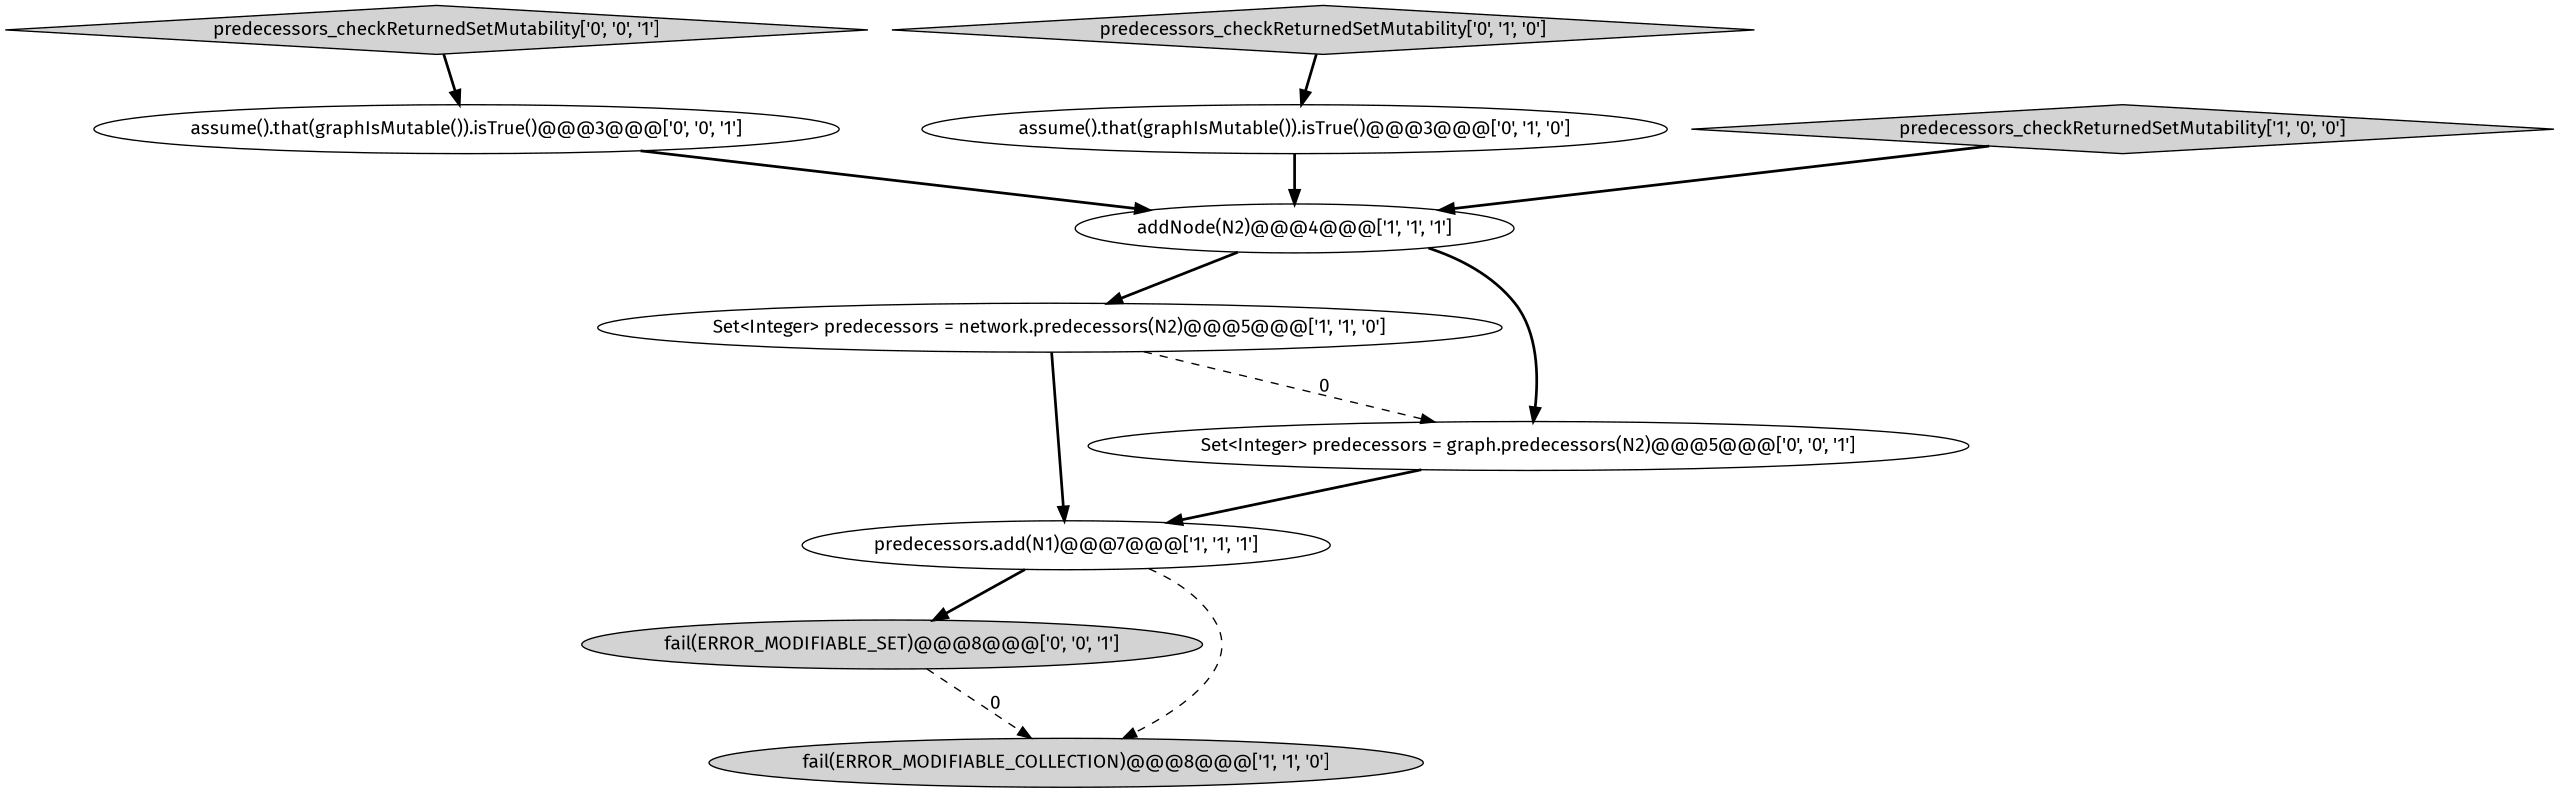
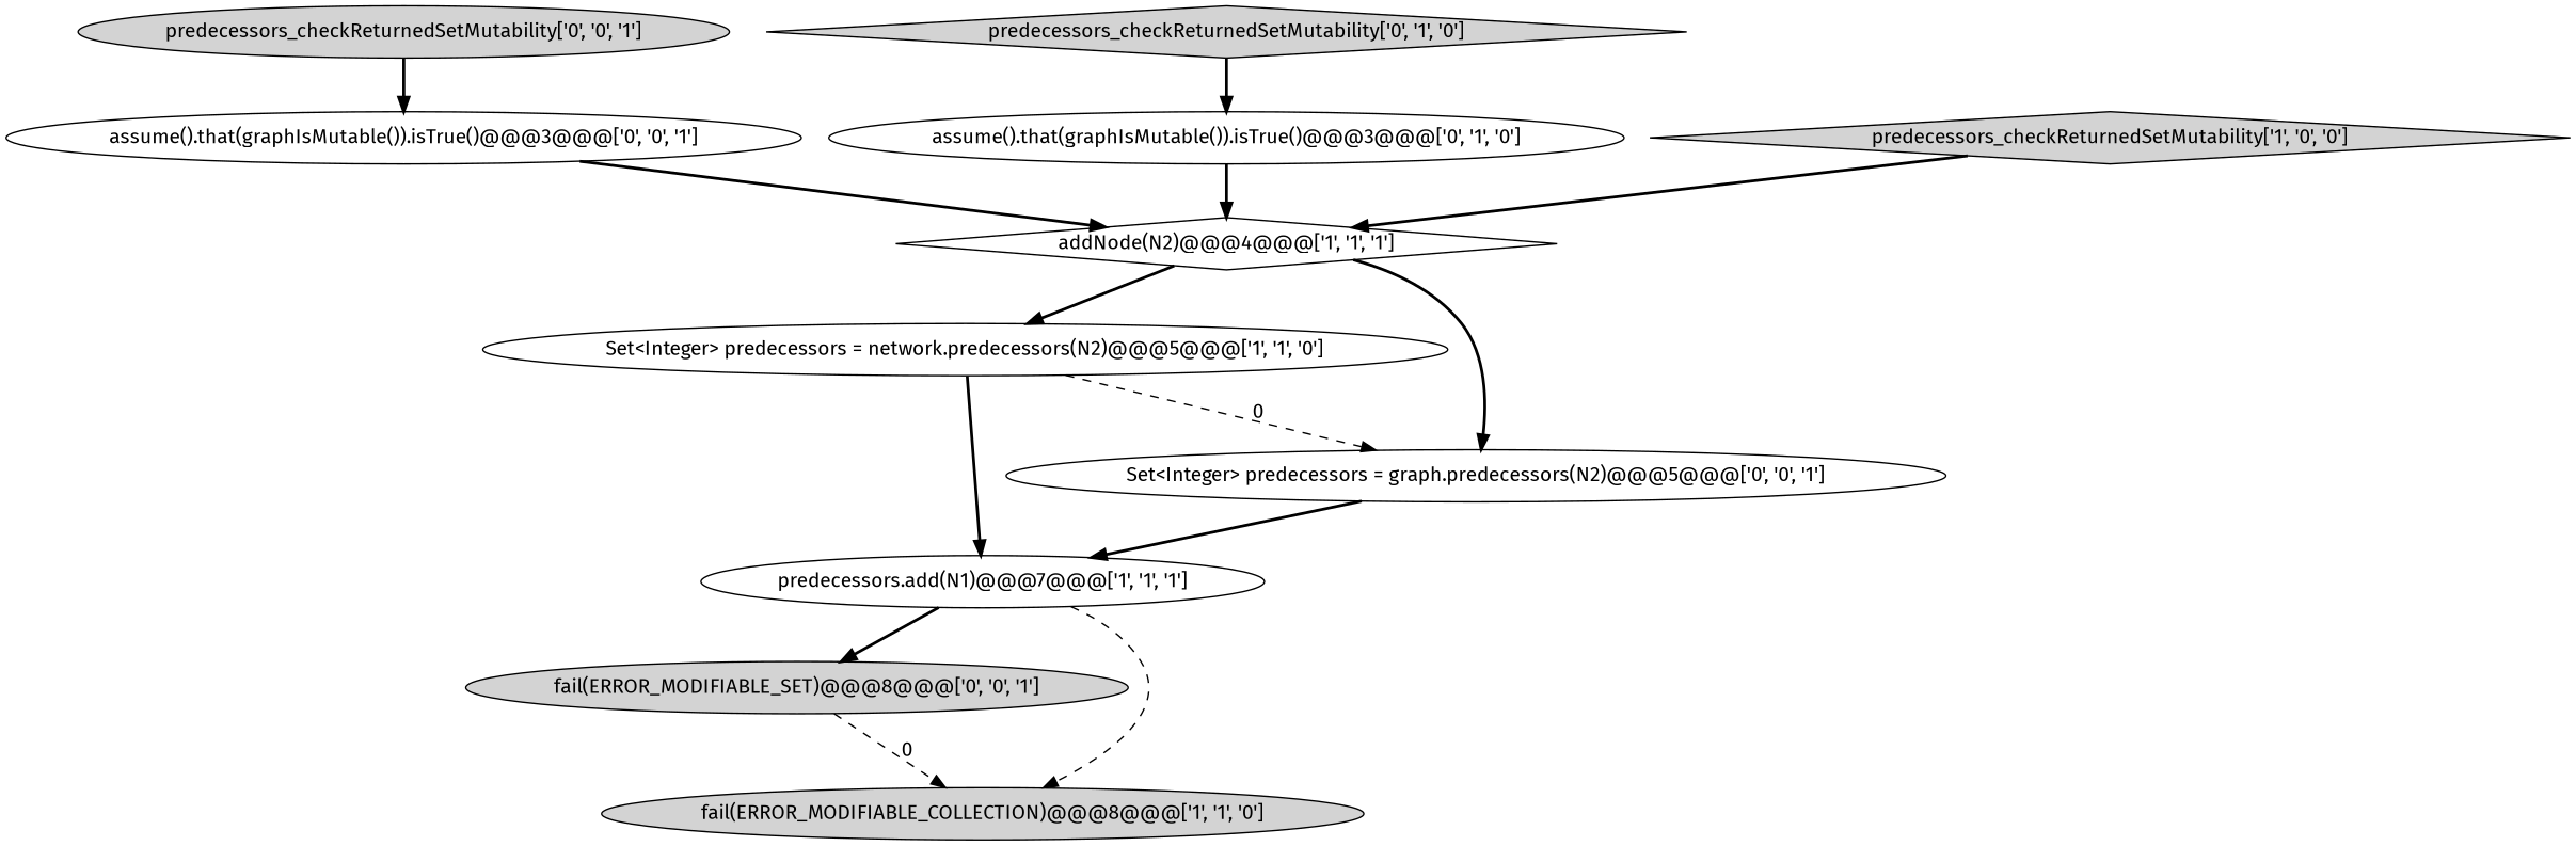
  digraph {
    fontname="Fira Sans"
    node [fillcolor=white fontname="Fira Sans" shape=ellipse style=filled]
    edge [fontname="Fira Sans" style=bold]
    n1 [fillcolor=lightgray label="fail(ERROR_MODIFIABLE_SET)@@@8@@@['0', '0', '1']"]
    n2 [fillcolor=lightgray label="fail(ERROR_MODIFIABLE_COLLECTION)@@@8@@@['1', '1', '0']"]
    n3 [label="predecessors.add(N1)@@@7@@@['1', '1', '1']"]
    n4 [label="assume().that(graphIsMutable()).isTrue()@@@3@@@['0', '0', '1']"]
-   n5 [label="addNode(N2)@@@4@@@['1', '1', '1']"]
+   n5 [label="addNode(N2)@@@4@@@['1', '1', '1']" shape=diamond]
    n6 [label="Set<Integer> predecessors = network.predecessors(N2)@@@5@@@['1', '1', '0']"]
    n7 [label="Set<Integer> predecessors = graph.predecessors(N2)@@@5@@@['0', '0', '1']"]
-   n8 [fillcolor=lightgray label="predecessors_checkReturnedSetMutability['0', '0', '1']" shape=diamond]
+   n8 [fillcolor=lightgray label="predecessors_checkReturnedSetMutability['0', '0', '1']"]
    n9 [fillcolor=lightgray label="predecessors_checkReturnedSetMutability['0', '1', '0']" shape=diamond]
    n10 [label="assume().that(graphIsMutable()).isTrue()@@@3@@@['0', '1', '0']"]
    n11 [fillcolor=lightgray label="predecessors_checkReturnedSetMutability['1', '0', '0']" shape=diamond]
    n1 -> n2 [label=0 style=dashed]
    n3 -> n1
    n3 -> n2 [style=dashed]
    n4 -> n5
    n5 -> n6
    n5 -> n7
    n6 -> n3
    n6 -> n7 [label=0 style=dashed]
    n7 -> n3
    n8 -> n4
    n9 -> n10
    n10 -> n5
    n11 -> n5
  }
